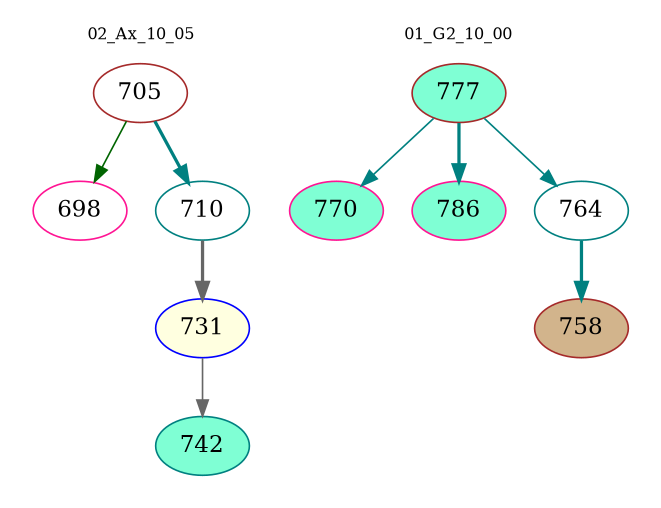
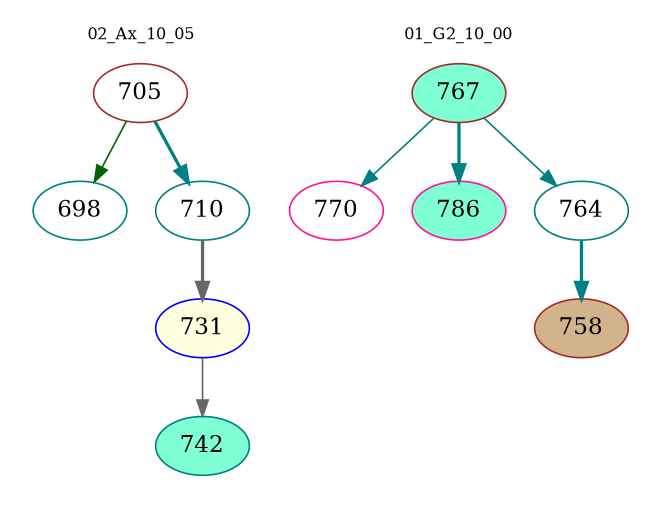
  digraph {
    node [color=teal fillcolor=white style=filled]
    edge [color=teal style=solid]
    n1 [color=brown label=705]
-   n2 [color=deeppink label=698]
+   n2 [label=698]
    n3 [label=710]
    n4 [color=blue fillcolor=lightyellow label=731]
    n5 [fillcolor=aquamarine label=742]
-   n6 [color=brown fillcolor=aquamarine label=777]
-   n7 [color=deeppink fillcolor=aquamarine label=770]
+   n6 [color=brown fillcolor=aquamarine label=767]
+   n7 [color=deeppink label=770]
    n8 [color=deeppink fillcolor=aquamarine label=786]
    n9 [label=764]
    n10 [color=brown fillcolor=tan label=758]
    subgraph cluster_1 {
      color=white
      fontsize=10
      label="02_Ax_10_05"
      n1
      n2
      n3
      n4
      n5
    }
    subgraph cluster_2 {
      color=white
      fontsize=10
      label="01_G2_10_00"
      n6
      n7
      n8
      n9
      n10
    }
    n1 -> n2 [color=darkgreen]
    n1 -> n3 [style=bold]
    n3 -> n4 [color=gray40 style=bold]
    n4 -> n5 [color=gray40]
    n6 -> n7
    n6 -> n8 [style=bold]
    n6 -> n9
    n9 -> n10 [style=bold]
  }
